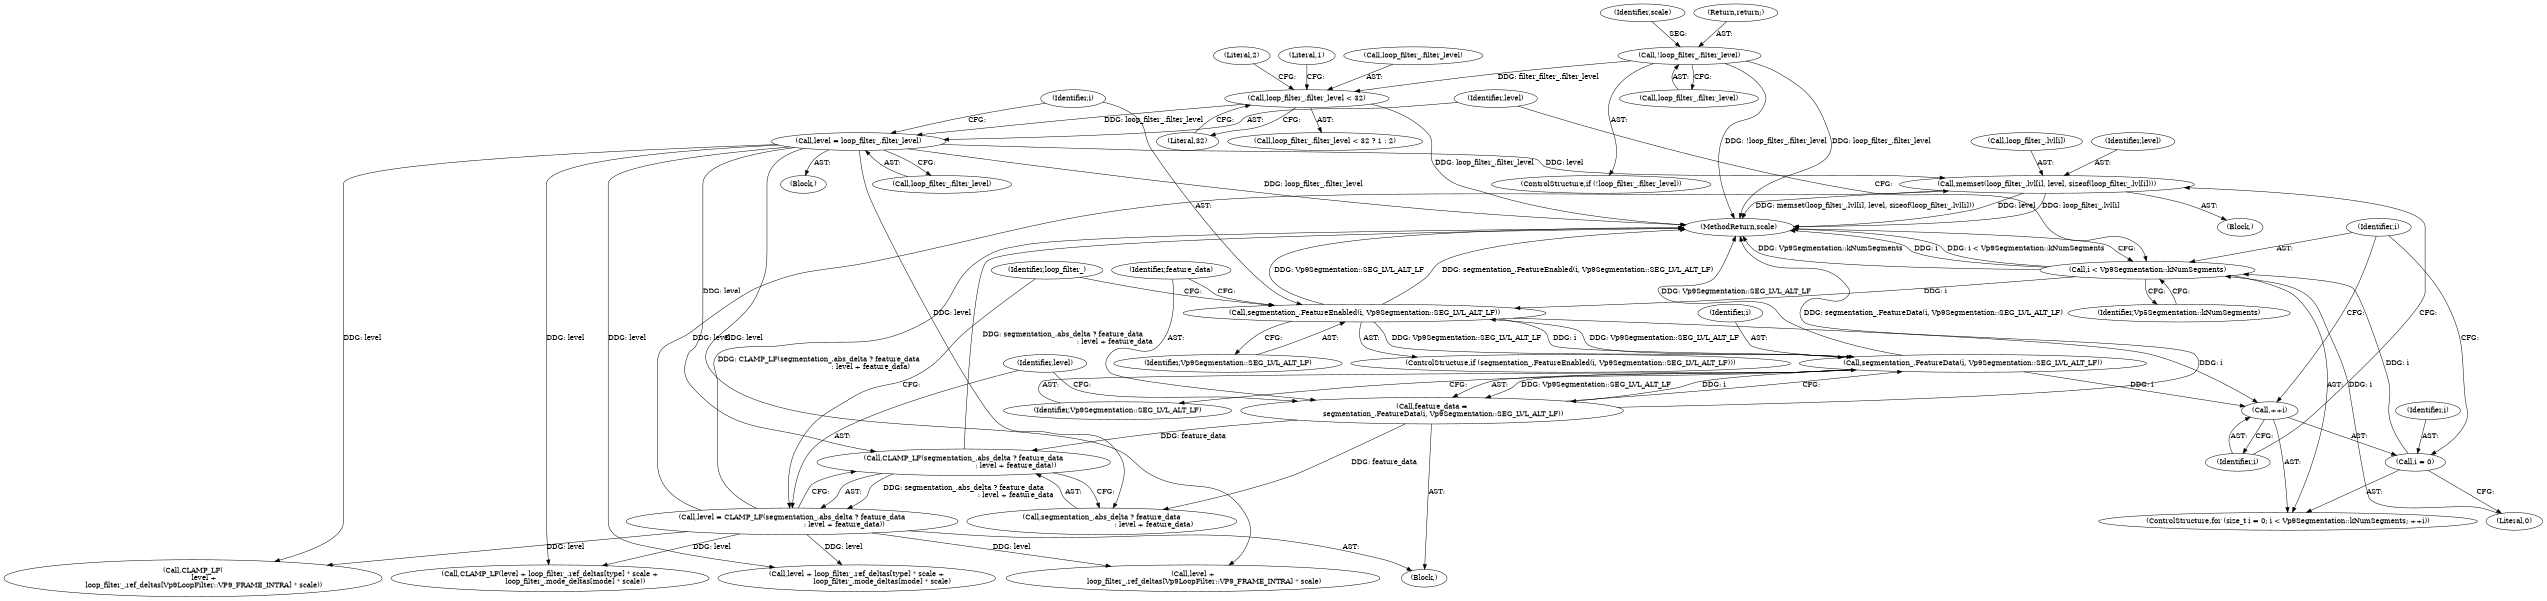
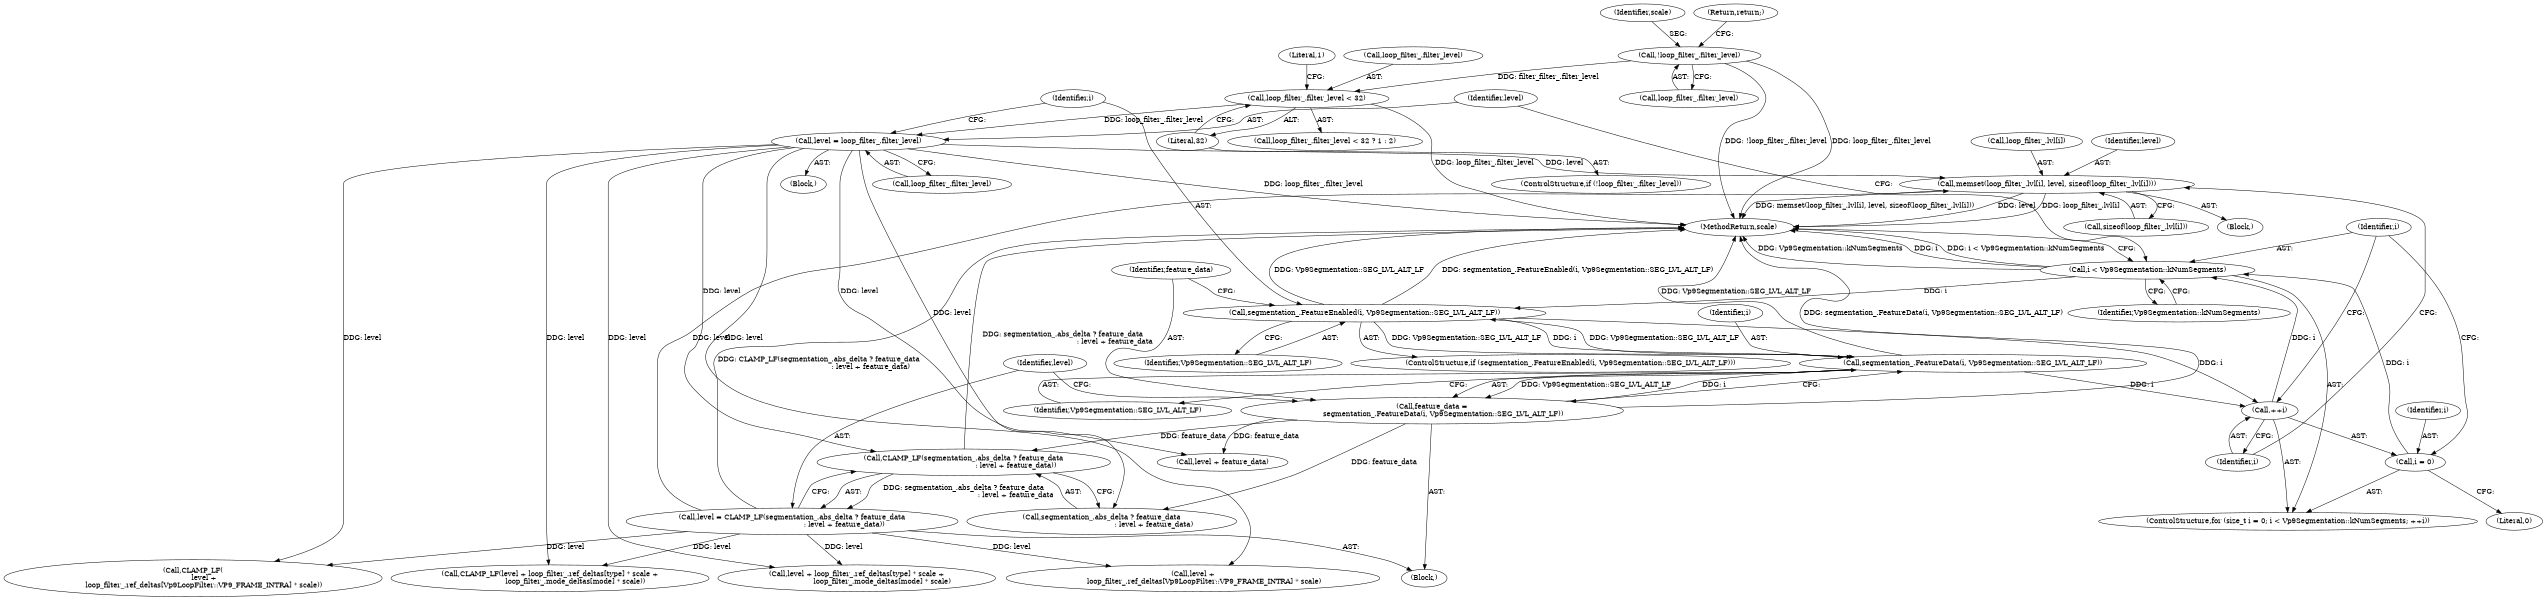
  digraph {
    n1 [label="(Call,memset(loop_filter_.lvl[i], level, sizeof(loop_filter_.lvl[i])))"]
+   n2 [label="(Call,sizeof(loop_filter_.lvl[i]))"]
    n3 [label="(MethodReturn,scale)"]
    n4 [label="(Block,)"]
    n5 [label="(Call,i < Vp9Segmentation::kNumSegments)"]
    n6 [label="(Call,level = loop_filter_.filter_level)"]
    n7 [label="(Call,CLAMP_LF(segmentation_.abs_delta ? feature_data\n                                               : level + feature_data))"]
    n8 [label="(Call,loop_filter_.filter_level)"]
    n9 [label="(Call,level +\n          loop_filter_.ref_deltas[Vp9LoopFilter::VP9_FRAME_INTRA] * scale)"]
    n10 [label="(Call,segmentation_.abs_delta ? feature_data\n                                               : level + feature_data)"]
+   n11 [label="(Call,level + feature_data)"]
    n12 [label="(Block,)"]
    n13 [label="(Call,CLAMP_LF(\n          level +\n          loop_filter_.ref_deltas[Vp9LoopFilter::VP9_FRAME_INTRA] * scale))"]
    n14 [label="(Call,CLAMP_LF(level + loop_filter_.ref_deltas[type] * scale +\n                       loop_filter_.mode_deltas[mode] * scale))"]
    n15 [label="(Call,level + loop_filter_.ref_deltas[type] * scale +\n                       loop_filter_.mode_deltas[mode] * scale)"]
    n16 [label="(Call,level = CLAMP_LF(segmentation_.abs_delta ? feature_data\n                                               : level + feature_data))"]
    n17 [label="(Call,loop_filter_.filter_level < 32)"]
    n18 [label="(Literal,32)"]
    n19 [label="(Call,loop_filter_.filter_level < 32 ? 1 : 2)"]
    n20 [label="(Call,!loop_filter_.filter_level)"]
    n21 [label="(ControlStructure,if (!loop_filter_.filter_level))"]
    n22 [label="(Call,loop_filter_.filter_level)"]
    n23 [label="(Block,)"]
    n24 [label="(Call,feature_data =\n          segmentation_.FeatureData(i, Vp9Segmentation::SEG_LVL_ALT_LF))"]
    n25 [label="(Call,segmentation_.FeatureData(i, Vp9Segmentation::SEG_LVL_ALT_LF))"]
    n26 [label="(Call,segmentation_.FeatureEnabled(i, Vp9Segmentation::SEG_LVL_ALT_LF))"]
    n27 [label="(Call,++i)"]
    n28 [label="(Identifier,Vp9Segmentation::SEG_LVL_ALT_LF)"]
    n29 [label="(Identifier,Vp9Segmentation::SEG_LVL_ALT_LF)"]
    n30 [label="(ControlStructure,if (segmentation_.FeatureEnabled(i, Vp9Segmentation::SEG_LVL_ALT_LF)))"]
    n31 [label="(ControlStructure,for (size_t i = 0; i < Vp9Segmentation::kNumSegments; ++i))"]
    n32 [label="(Call,i = 0)"]
    n33 [label="(Identifier,i)"]
-   n34 [label="(Identifier,Vp5Segmentation::kNumSegments)"]
+   n34 [label="(Identifier,Vp9Segmentation::kNumSegments)"]
    n35 [label="(Literal,0)"]
-   n36 [label="(Identifier,loop_filter_)"]
    n37 [label="(Identifier,feature_data)"]
-   n38 [label="(Literal,2)"]
    n39 [label="(Identifier,i)"]
    n40 [label="(Identifier,scale)"]
    n41 [label="(Identifier,i)"]
    n42 [label="(Identifier,i)"]
    n43 [label="(Literal,1)"]
    n44 [label="(Return,return;)"]
    n45 [label="(Identifier,level)"]
    n46 [label="(Identifier,level)"]
    n47 [label="(Call,loop_filter_.filter_level)"]
    n48 [label="(Identifier,level)"]
    n49 [label="(Identifier,i)"]
    n50 [label="(Call,loop_filter_.lvl[i])"]
+   n1 -> n2 [label="CFG: "]
    n1 -> n3 [label="DDG: memset(loop_filter_.lvl[i], level, sizeof(loop_filter_.lvl[i]))"]
    n1 -> n3 [label="DDG: level"]
    n1 -> n3 [label="DDG: loop_filter_.lvl[i]"]
    n1 -> n4 [label="AST: "]
+   n2 -> n1 [label="AST: "]
    n3 -> n5 [label="CFG: "]
    n5 -> n3 [label="DDG: Vp9Segmentation::kNumSegments"]
    n5 -> n3 [label="DDG: i"]
    n5 -> n3 [label="DDG: i < Vp9Segmentation::kNumSegments"]
    n5 -> n26 [label="DDG: i"]
    n5 -> n31 [label="AST: "]
    n5 -> n34 [label="CFG: "]
    n6 -> n1 [label="DDG: level"]
    n6 -> n3 [label="DDG: loop_filter_.filter_level"]
    n6 -> n7 [label="DDG: level"]
    n6 -> n8 [label="CFG: "]
    n6 -> n9 [label="DDG: level"]
    n6 -> n10 [label="DDG: level"]
+   n6 -> n11 [label="DDG: level"]
    n6 -> n12 [label="AST: "]
    n6 -> n13 [label="DDG: level"]
    n6 -> n14 [label="DDG: level"]
    n6 -> n15 [label="DDG: level"]
    n7 -> n3 [label="DDG: segmentation_.abs_delta ? feature_data\n                                               : level + feature_data"]
    n7 -> n10 [label="CFG: "]
    n7 -> n16 [label="AST: "]
    n7 -> n16 [label="DDG: segmentation_.abs_delta ? feature_data\n                                               : level + feature_data"]
    n8 -> n6 [label="AST: "]
    n10 -> n7 [label="AST: "]
    n16 -> n1 [label="DDG: level"]
    n16 -> n3 [label="DDG: CLAMP_LF(segmentation_.abs_delta ? feature_data\n                                               : level + feature_data)"]
    n16 -> n7 [label="CFG: "]
    n16 -> n9 [label="DDG: level"]
    n16 -> n13 [label="DDG: level"]
    n16 -> n14 [label="DDG: level"]
    n16 -> n15 [label="DDG: level"]
    n16 -> n23 [label="AST: "]
    n17 -> n3 [label="DDG: loop_filter_.filter_level"]
    n17 -> n6 [label="DDG: loop_filter_.filter_level"]
-   n17 -> n18 [label="CFG: "]
+   n17 -> n18 [label="ALT: "]
    n17 -> n19 [label="AST: "]
    n18 -> n17 [label="CFG: "]
    n20 -> n3 [label="DDG: loop_filter_.filter_level"]
    n20 -> n3 [label="DDG: !loop_filter_.filter_level"]
    n20 -> n17 [label="DDG: filter_filter_.filter_level"]
-   n20 -> n21 [label="AST: "]
+   n18 -> n21 [label="AST: "]
    n20 -> n22 [label="CFG: "]
    n22 -> n20 [label="AST: "]
    n24 -> n3 [label="DDG: segmentation_.FeatureData(i, Vp9Segmentation::SEG_LVL_ALT_LF)"]
    n24 -> n7 [label="DDG: feature_data"]
    n24 -> n10 [label="DDG: feature_data"]
+   n24 -> n11 [label="DDG: feature_data"]
    n24 -> n23 [label="AST: "]
    n24 -> n25 [label="CFG: "]
    n25 -> n3 [label="DDG: Vp9Segmentation::SEG_LVL_ALT_LF"]
    n25 -> n24 [label="AST: "]
    n25 -> n24 [label="DDG: i"]
    n25 -> n24 [label="DDG: Vp9Segmentation::SEG_LVL_ALT_LF"]
    n25 -> n26 [label="DDG: Vp9Segmentation::SEG_LVL_ALT_LF"]
    n25 -> n27 [label="DDG: i"]
    n25 -> n28 [label="CFG: "]
    n26 -> n3 [label="DDG: Vp9Segmentation::SEG_LVL_ALT_LF"]
    n26 -> n3 [label="DDG: segmentation_.FeatureEnabled(i, Vp9Segmentation::SEG_LVL_ALT_LF)"]
    n26 -> n25 [label="DDG: i"]
    n26 -> n25 [label="DDG: Vp9Segmentation::SEG_LVL_ALT_LF"]
    n26 -> n27 [label="DDG: i"]
    n26 -> n29 [label="CFG: "]
    n26 -> n30 [label="AST: "]
-   n35 -> n5 [label="DDG: i"]
+   n27 -> n5 [label="DDG: i"]
    n27 -> n31 [label="AST: "]
    n27 -> n32 [label="AST: "]
    n27 -> n33 [label="CFG: "]
    n28 -> n25 [label="AST: "]
    n29 -> n26 [label="AST: "]
    n32 -> n5 [label="DDG: i"]
    n32 -> n31 [label="AST: "]
    n32 -> n35 [label="CFG: "]
    n33 -> n1 [label="CFG: "]
    n33 -> n27 [label="AST: "]
    n34 -> n5 [label="CFG: "]
-   n36 -> n16 [label="CFG: "]
-   n36 -> n26 [label="CFG: "]
    n37 -> n24 [label="AST: "]
    n37 -> n26 [label="CFG: "]
-   n38 -> n17 [label="CFG: "]
    n39 -> n5 [label="AST: "]
    n39 -> n27 [label="CFG: "]
    n39 -> n32 [label="CFG: "]
    n40 -> n20 [label="SEG: "]
    n41 -> n25 [label="AST: "]
    n42 -> n6 [label="CFG: "]
    n42 -> n26 [label="AST: "]
    n43 -> n17 [label="CFG: "]
-   n44 -> n20 [label="AST: "]
+   n44 -> n20 [label="CFG: "]
    n45 -> n1 [label="AST: "]
    n46 -> n16 [label="AST: "]
    n46 -> n24 [label="CFG: "]
    n47 -> n17 [label="AST: "]
    n48 -> n5 [label="CFG: "]
    n48 -> n6 [label="AST: "]
    n49 -> n32 [label="AST: "]
    n50 -> n1 [label="AST: "]
  }
